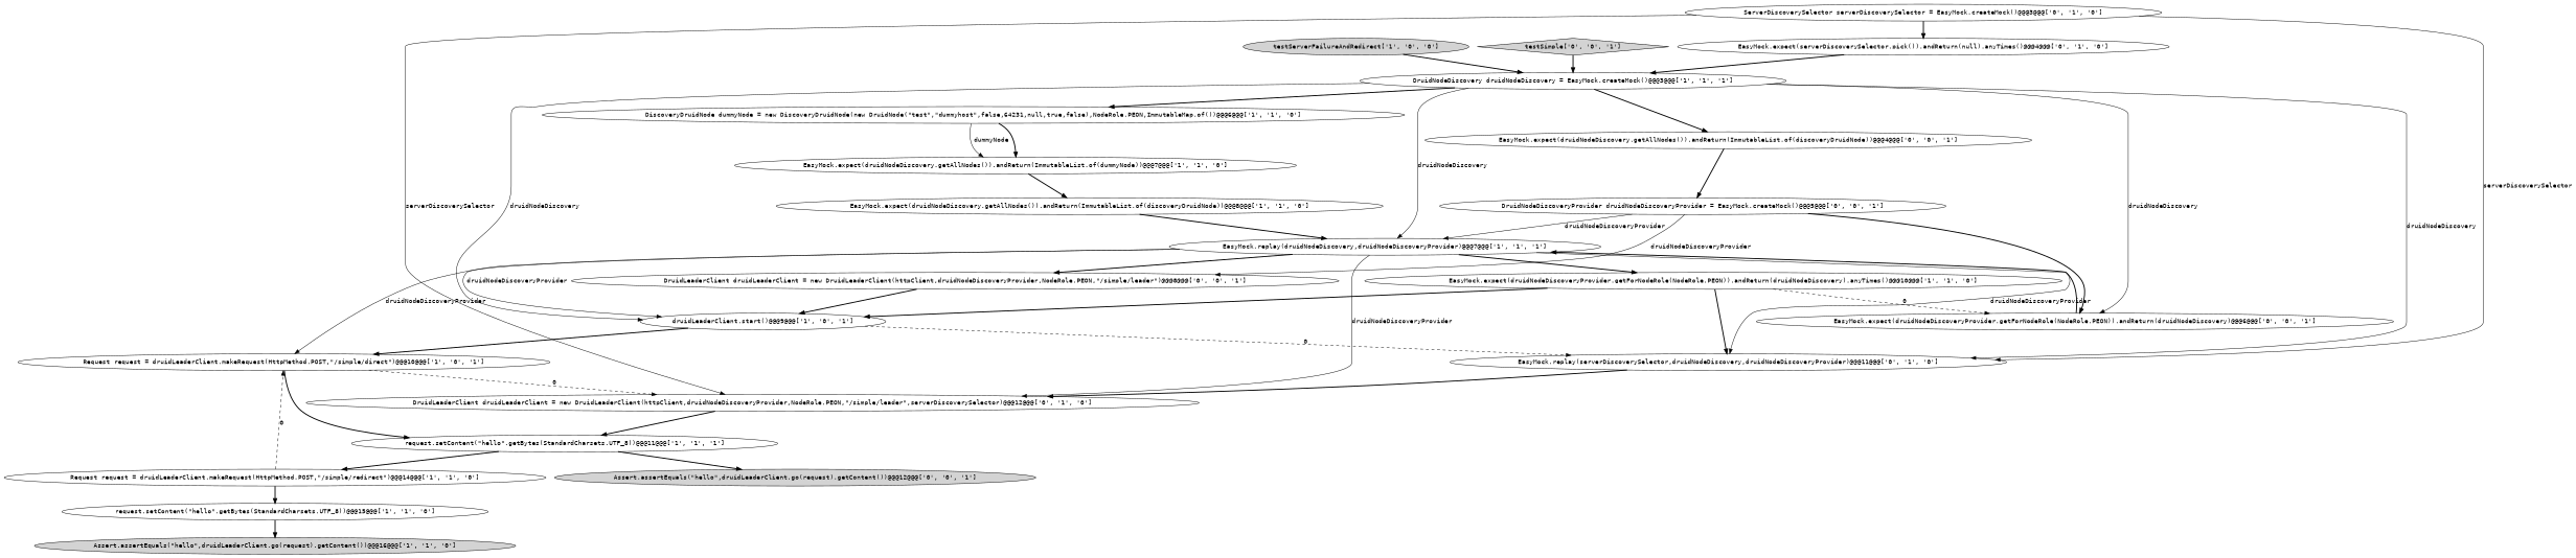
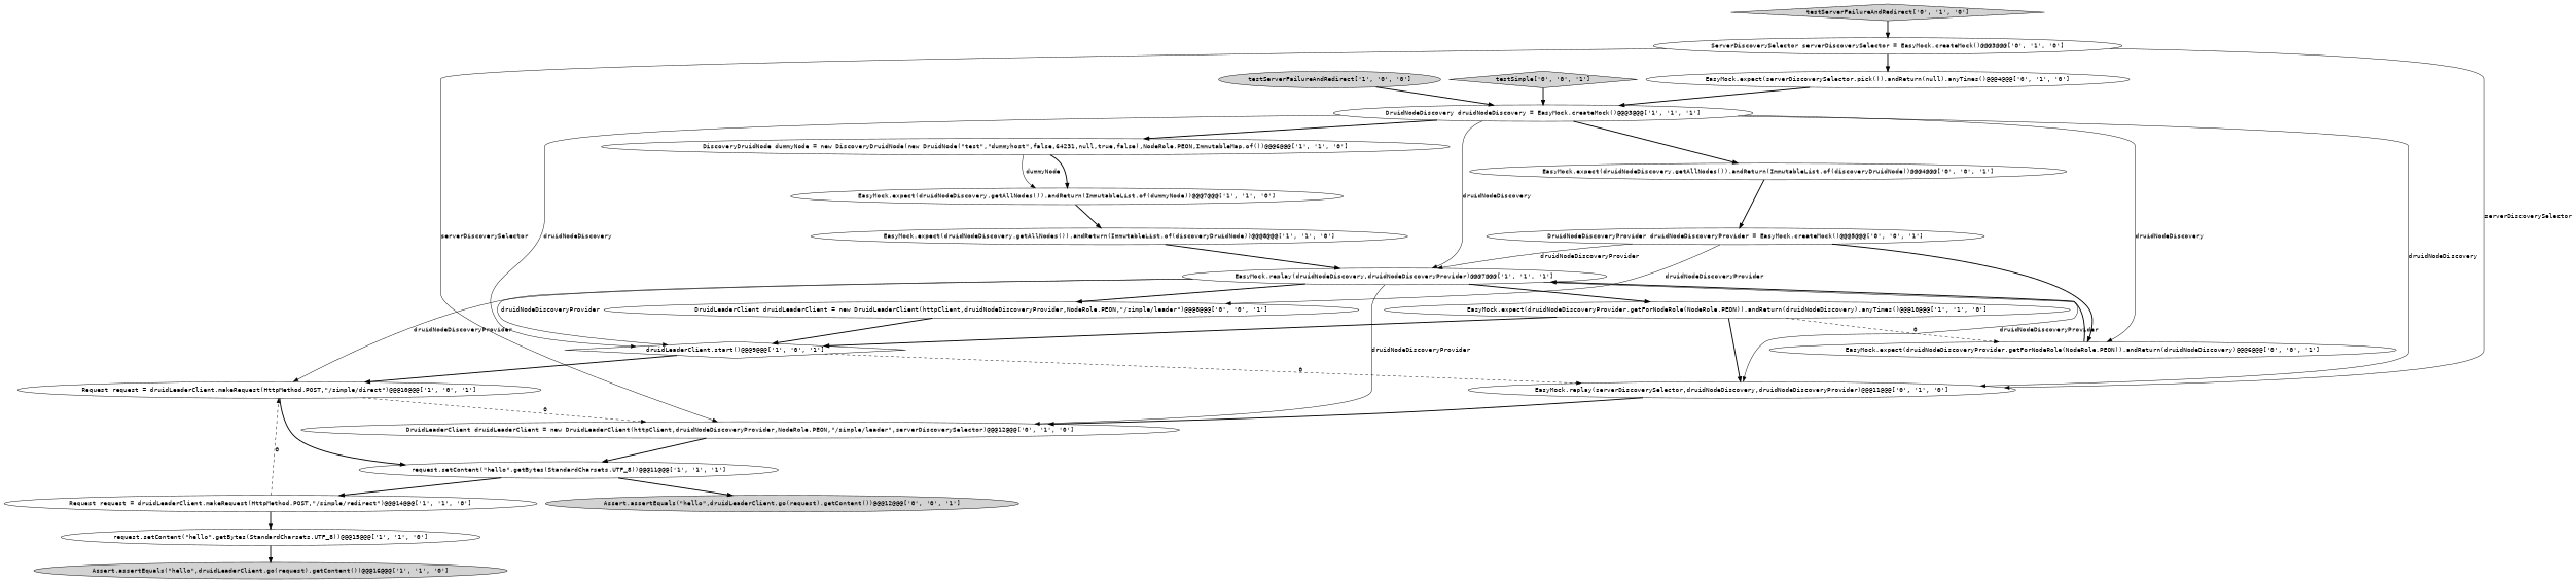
  digraph {
    fontname="DejaVu Sans Mono"
    node [fillcolor=white fontname="DejaVu Sans Mono" shape=ellipse style=filled]
    edge [fontname="DejaVu Sans Mono" style=bold]
    n1 [label="Request request = druidLeaderClient.makeRequest(HttpMethod.POST,\"/simple/direct\")@@@10@@@['1', '0', '1']"]
    n2 [label="request.setContent(\"hello\".getBytes(StandardCharsets.UTF_8))@@@11@@@['1', '1', '1']"]
    n3 [label="DruidLeaderClient druidLeaderClient = new DruidLeaderClient(httpClient,druidNodeDiscoveryProvider,NodeRole.PEON,\"/simple/leader\",serverDiscoverySelector)@@@12@@@['0', '1', '0']"]
    n4 [label="Request request = druidLeaderClient.makeRequest(HttpMethod.POST,\"/simple/redirect\")@@@14@@@['1', '1', '0']"]
    n5 [fillcolor=lightgray label="Assert.assertEquals(\"hello\",druidLeaderClient.go(request).getContent())@@@12@@@['0', '0', '1']"]
    n6 [label="EasyMock.replay(druidNodeDiscovery,druidNodeDiscoveryProvider)@@@7@@@['1', '1', '1']"]
    n7 [label="EasyMock.replay(serverDiscoverySelector,druidNodeDiscovery,druidNodeDiscoveryProvider)@@@11@@@['0', '1', '0']"]
    n8 [label="EasyMock.expect(druidNodeDiscoveryProvider.getForNodeRole(NodeRole.PEON)).andReturn(druidNodeDiscovery).anyTimes()@@@10@@@['1', '1', '0']"]
    n9 [label="DruidLeaderClient druidLeaderClient = new DruidLeaderClient(httpClient,druidNodeDiscoveryProvider,NodeRole.PEON,\"/simple/leader\")@@@8@@@['0', '0', '1']"]
-   n10 [label="druidLeaderClient.start()@@@9@@@['1', '0', '1']"]
+   n10 [label="druidLeaderClient.start()@@@9@@@['1', '0', '1']" shape=diamond]
    n11 [label="EasyMock.expect(druidNodeDiscoveryProvider.getForNodeRole(NodeRole.PEON)).andReturn(druidNodeDiscovery)@@@6@@@['0', '0', '1']"]
    n12 [label="request.setContent(\"hello\".getBytes(StandardCharsets.UTF_8))@@@15@@@['1', '1', '0']"]
    n13 [label="DruidNodeDiscovery druidNodeDiscovery = EasyMock.createMock()@@@3@@@['1', '1', '1']"]
    n14 [label="EasyMock.expect(druidNodeDiscovery.getAllNodes()).andReturn(ImmutableList.of(discoveryDruidNode))@@@4@@@['0', '0', '1']"]
    n15 [label="DiscoveryDruidNode dummyNode = new DiscoveryDruidNode(new DruidNode(\"test\",\"dummyhost\",false,64231,null,true,false),NodeRole.PEON,ImmutableMap.of())@@@6@@@['1', '1', '0']"]
    n16 [label="DruidNodeDiscoveryProvider druidNodeDiscoveryProvider = EasyMock.createMock()@@@5@@@['0', '0', '1']"]
    n17 [label="EasyMock.expect(druidNodeDiscovery.getAllNodes()).andReturn(ImmutableList.of(dummyNode))@@@7@@@['1', '1', '0']"]
    n18 [fillcolor=lightgray label="testSimple['0', '0', '1']" shape=diamond]
    n19 [fillcolor=lightgray label="Assert.assertEquals(\"hello\",druidLeaderClient.go(request).getContent())@@@16@@@['1', '1', '0']"]
+   n20 [fillcolor=lightgray label="testServerFailureAndRedirect['0', '1', '0']" shape=diamond]
    n21 [label="ServerDiscoverySelector serverDiscoverySelector = EasyMock.createMock()@@@3@@@['0', '1', '0']"]
    n22 [label="EasyMock.expect(serverDiscoverySelector.pick()).andReturn(null).anyTimes()@@@4@@@['0', '1', '0']"]
    n23 [label="EasyMock.expect(druidNodeDiscovery.getAllNodes()).andReturn(ImmutableList.of(discoveryDruidNode))@@@8@@@['1', '1', '0']"]
    n24 [fillcolor=lightgray label="testServerFailureAndRedirect['1', '0', '0']"]
    n1 -> n2
    n1 -> n3 [label=0 style=dashed]
    n2 -> n4
    n2 -> n5
    n3 -> n2
    n4 -> n1 [label=0 style=dashed]
    n4 -> n12
    n6 -> n1 [label=druidNodeDiscoveryProvider style=solid]
    n6 -> n3 [label=druidNodeDiscoveryProvider style=solid]
    n6 -> n7 [label=druidNodeDiscoveryProvider style=solid]
    n6 -> n8
    n6 -> n9
    n6 -> n10 [label=druidNodeDiscoveryProvider style=solid]
    n7 -> n3
    n8 -> n7
    n8 -> n10
    n8 -> n11 [label=0 style=dashed]
    n9 -> n10
    n10 -> n1
    n10 -> n7 [label=0 style=dashed]
    n11 -> n6
    n12 -> n19
    n13 -> n6 [label=druidNodeDiscovery style=solid]
    n13 -> n7 [label=druidNodeDiscovery style=solid]
    n13 -> n10 [label=druidNodeDiscovery style=solid]
    n13 -> n11 [label=druidNodeDiscovery style=solid]
    n13 -> n14
    n13 -> n15
    n14 -> n16
    n15 -> n17 [label=dummyNode style=solid]
    n15 -> n17
    n16 -> n6 [label=druidNodeDiscoveryProvider style=solid]
    n16 -> n9 [label=druidNodeDiscoveryProvider style=solid]
    n16 -> n11
    n17 -> n23
    n18 -> n13
+   n20 -> n21
    n21 -> n3 [label=serverDiscoverySelector style=solid]
    n21 -> n7 [label=serverDiscoverySelector style=solid]
    n21 -> n22
    n22 -> n13
    n23 -> n6
    n24 -> n13
  }
